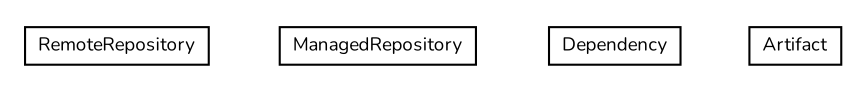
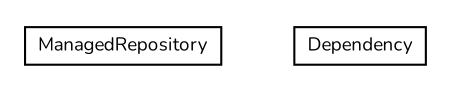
  digraph {
    fontname=Nunito
    node [fontcolor=black fontname=Nunito fontsize=9.0 shape=plaintext]
-   n1 [label=<<table border="0" cellborder="1" cellspacing="0" cellpadding="2" port="p" href="./RemoteRepository.html"> 		<tr><td><table border="0" cellspacing="0" cellpadding="1"> 			<tr><td> RemoteRepository </td></tr> 		</table></td></tr> 		</table>>]
    n2 [label=<<table border="0" cellborder="1" cellspacing="0" cellpadding="2" port="p" href="./ManagedRepository.html"> 		<tr><td><table border="0" cellspacing="0" cellpadding="1"> 			<tr><td> ManagedRepository </td></tr> 		</table></td></tr> 		</table>>]
    n3 [label=<<table border="0" cellborder="1" cellspacing="0" cellpadding="2" port="p" href="./Dependency.html"> 		<tr><td><table border="0" cellspacing="0" cellpadding="1"> 			<tr><td> Dependency </td></tr> 		</table></td></tr> 		</table>>]
-   n4 [label=<<table border="0" cellborder="1" cellspacing="0" cellpadding="2" port="p" href="./Artifact.html"> 		<tr><td><table border="0" cellspacing="0" cellpadding="1"> 			<tr><td> Artifact </td></tr> 		</table></td></tr> 		</table>>]
  }
